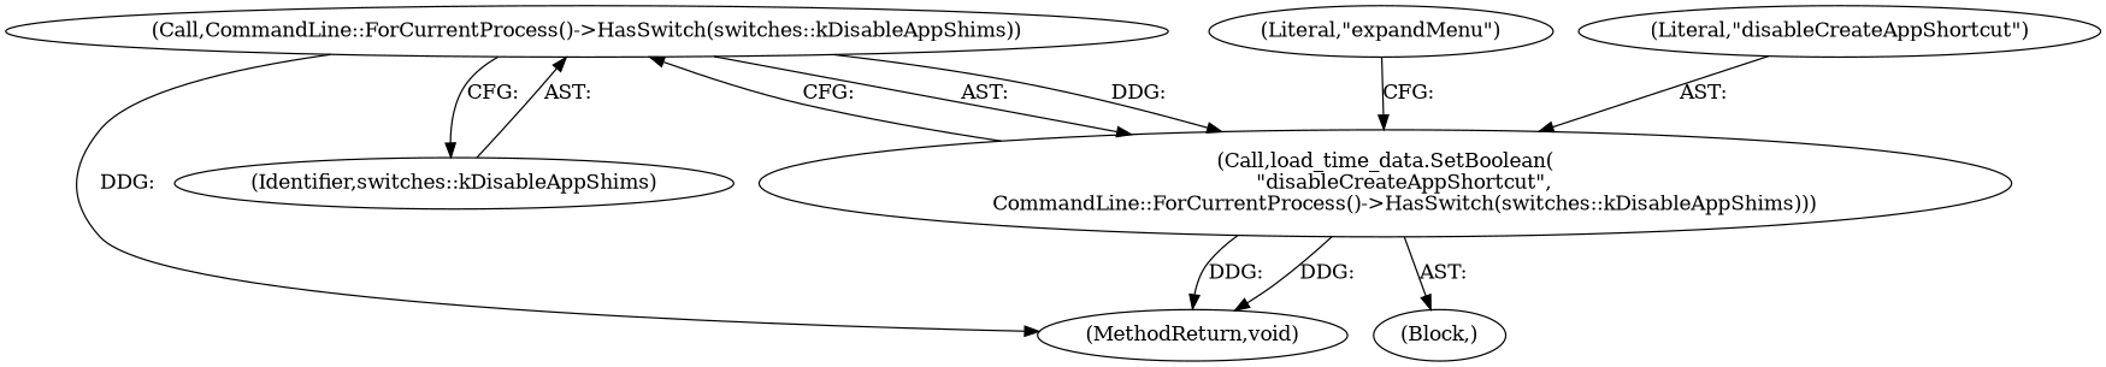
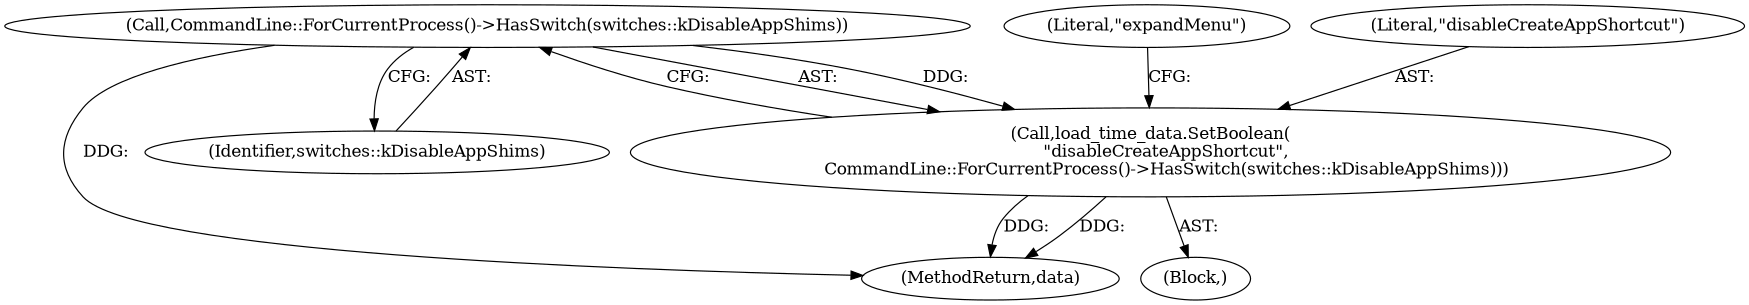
  digraph {
    n1 [label="(Call,CommandLine::ForCurrentProcess()->HasSwitch(switches::kDisableAppShims))"]
    n2 [label="(Call,load_time_data.SetBoolean(\n      \"disableCreateAppShortcut\",\n      CommandLine::ForCurrentProcess()->HasSwitch(switches::kDisableAppShims)))"]
-   n3 [label="(MethodReturn,void)"]
+   n3 [label="(MethodReturn,data)"]
    n4 [label="(Identifier,switches::kDisableAppShims)"]
    n5 [label="(Block,)"]
    n6 [label="(Literal,\"expandMenu\")"]
    n7 [label="(Literal,\"disableCreateAppShortcut\")"]
    n1 -> n2 [label="AST: "]
    n1 -> n2 [label="DDG: "]
    n1 -> n3 [label="DDG: "]
    n1 -> n4 [label="CFG: "]
    n2 -> n1 [label="CFG: "]
    n2 -> n3 [label="DDG: "]
    n2 -> n3 [label="DDG: "]
    n2 -> n5 [label="AST: "]
    n4 -> n1 [label="AST: "]
    n6 -> n2 [label="CFG: "]
    n7 -> n2 [label="AST: "]
  }
